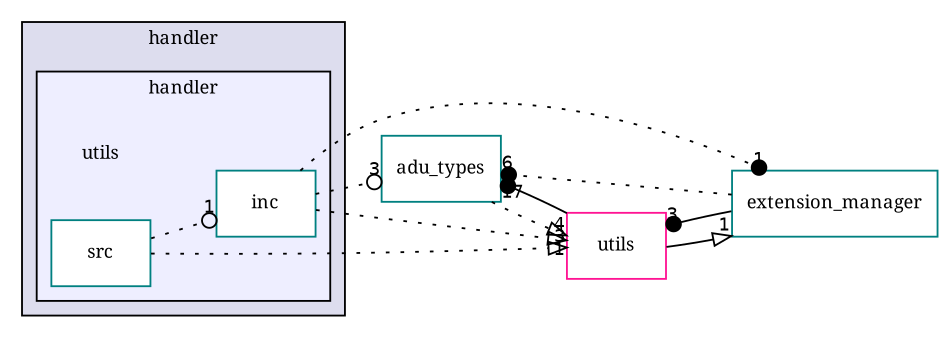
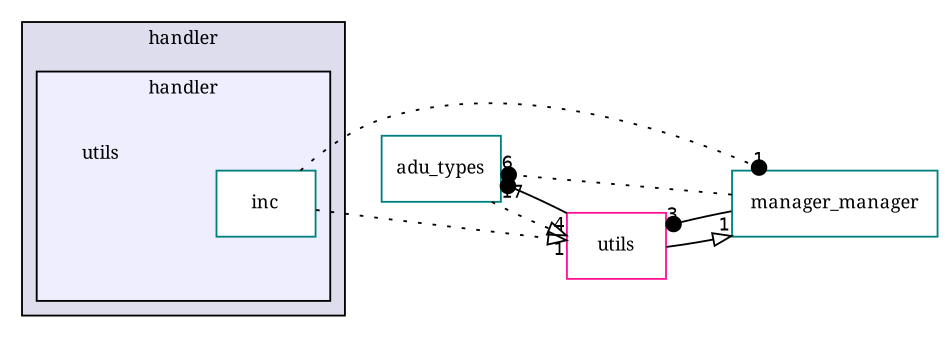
  digraph {
    compound=true
    fontname="Noto Serif"
    rankdir=LR
    node [color=teal fontname="Noto Serif" fontsize=10 shape=box fillcolor=white style=filled]
    edge [arrowhead=onormal fontname="Noto Serif" headlabel=1 labeldistance=1.5 labelfontname=Helvetica labelfontsize=10 style=dotted]
    n1 [color=deeppink label=utils shape=plaintext fillcolor="" style=""]
    n2 [label=inc]
-   n3 [label=src]
    n4 [label=adu_types]
    n5 [color=deeppink label=utils]
-   n6 [label=extension_manager]
+   n6 [label=manager_manager]
    subgraph cluster_1 {
      bgcolor="#ddddee"
      fontsize=10
      label=handler
      pencolor=black
      subgraph cluster_2 {
        bgcolor="#eeeeff"
        fontsize=10
        label=handler
        pencolor=black
        n1
        n2
-       n3
      }
    }
-   n2 -> n4 [arrowhead=odot headlabel=3]
    n2 -> n5
    n2 -> n6 [arrowhead=dot]
-   n3 -> n2 [arrowhead=odot]
-   n3 -> n5 [headlabel=3]
    n4 -> n5 [headlabel=4]
    n5 -> n4 [arrowhead=dot headlabel=17 style=solid]
    n5 -> n6 [style=solid]
    n6 -> n4 [arrowhead=dot headlabel=6]
    n6 -> n5 [arrowhead=dot headlabel=3 style=solid]
  }
